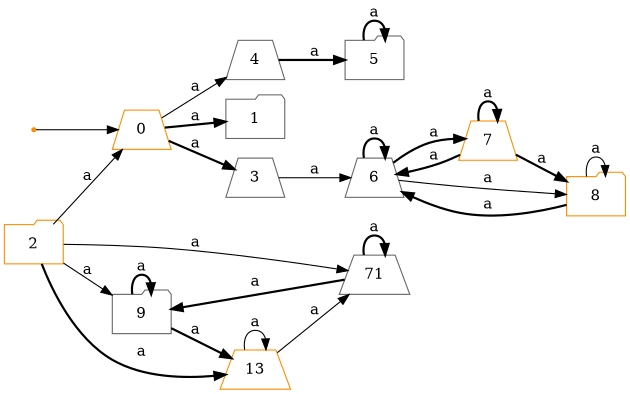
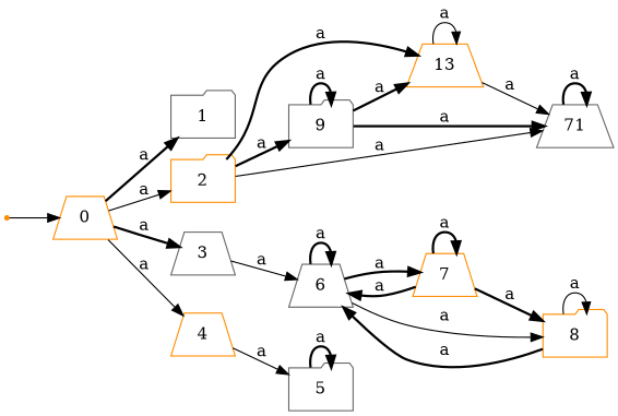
  digraph {
    rankdir=LR
    node [color=gray40 shape=trapezium]
    edge [style=bold]
    dummy0 [color=darkorange shape=point]
    0 [color=darkorange]
    1 [shape=folder]
    2 [color=darkorange shape=folder]
    3
-   4
+   4 [color=darkorange]
    9 [shape=folder]
    n8 [color=darkorange label=13]
    n9 [label=71]
    6
    5 [shape=folder]
    7 [color=darkorange]
    8 [color=darkorange shape=folder]
    dummy0 -> 0 [style=solid]
    0 -> 1 [label=a]
-   2 -> 0 [label=a style=solid]
+   0 -> 2 [label=a style=solid]
    0 -> 3 [label=a]
    0 -> 4 [label=a style=solid]
-   2 -> 9 [label=a style=solid]
+   2 -> 9 [label=a]
    2 -> n8 [label=a]
    2 -> n9 [label=a style=solid]
    3 -> 6 [label=a style=solid]
-   4 -> 5 [label=a]
+   4 -> 5 [label=a style=solid]
    9 -> 9 [label=a]
    9 -> n8 [label=a]
-   n9 -> 9 [label=a]
+   9 -> n9 [label=a]
    n8 -> n8 [label=a style=solid]
    n8 -> n9 [label=a style=solid]
    n9 -> n9 [label=a]
    6 -> 6 [label=a]
    6 -> 7 [label=a]
    6 -> 8 [label=a style=solid]
    5 -> 5 [label=a]
    7 -> 6 [label=a]
    7 -> 7 [label=a]
    7 -> 8 [label=a]
    8 -> 6 [label=a]
    8 -> 8 [label=a style=solid]
  }
